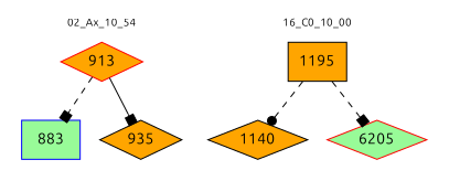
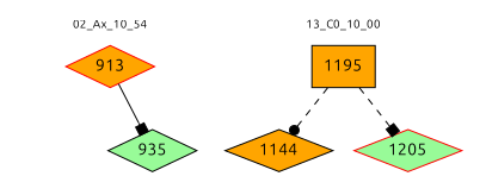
  digraph {
    fontname=Ubuntu
    node [color=black fillcolor=orange fontname=Ubuntu shape=diamond style=filled]
    edge [arrowhead=box color=black fontname=Ubuntu style=dashed]
    n1 [color=red label=913]
-   n2 [color=blue fillcolor=palegreen label=883 shape=box]
-   n3 [label=935]
+   n3 [fillcolor=palegreen label=935]
    n4 [label=1195 shape=box]
-   n5 [label=1140]
-   n6 [color=red fillcolor=palegreen label=6205]
+   n5 [label=1144]
+   n6 [color=red fillcolor=palegreen label=1205]
    subgraph cluster_1 {
      color=white
      fontsize=10
      label="02_Ax_10_54"
      n1
-     n2
      n3
    }
    subgraph cluster_2 {
      color=white
      fontsize=10
-     label="16_C0_10_00"
+     label="13_C0_10_00"
      n4
      n5
      n6
    }
-   n1 -> n2
    n1 -> n3 [style=solid]
    n4 -> n5 [arrowhead=dot]
    n4 -> n6
  }
